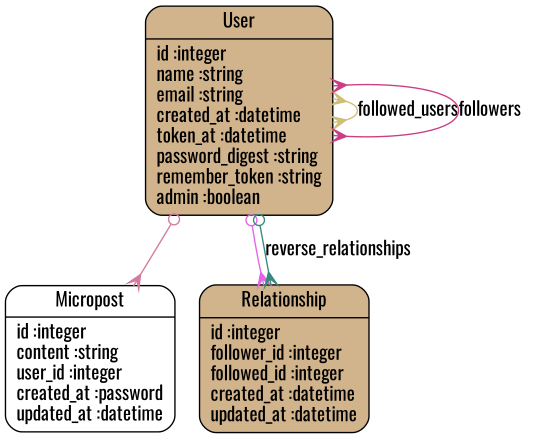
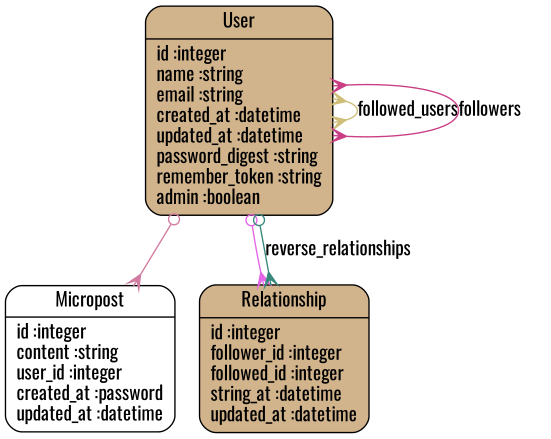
  digraph {
    fontname=Oswald
    splines=true
    node [fillcolor=tan fontname=Oswald shape=Mrecord style=filled]
    edge [arrowhead=crow arrowtail=odot dir=both fontname=Oswald]
    n1 [fillcolor=white label="{Micropost|id :integer\lcontent :string\luser_id :integer\lcreated_at :password\lupdated_at :datetime\l}"]
-   n2 [label="{Relationship|id :integer\lfollower_id :integer\lfollowed_id :integer\lcreated_at :datetime\lupdated_at :datetime\l}"]
-   n3 [label="{User|id :integer\lname :string\lemail :string\lcreated_at :datetime\ltoken_at :datetime\lpassword_digest :string\lremember_token :string\ladmin :boolean\l}"]
+   n2 [label="{Relationship|id :integer\lfollower_id :integer\lfollowed_id :integer\lstring_at :datetime\lupdated_at :datetime\l}"]
+   n3 [label="{User|id :integer\lname :string\lemail :string\lcreated_at :datetime\lupdated_at :datetime\lpassword_digest :string\lremember_token :string\ladmin :boolean\l}"]
    n3 -> n1 [color="#D17BA0"]
    n3 -> n2 [color="#E365E6"]
    n3 -> n2 [color="#39887C" label=reverse_relationships]
    n3 -> n3 [arrowtail=crow color="#CFBE77" label=followed_users]
    n3 -> n3 [arrowtail=crow color="#CA3E85" label=followers]
  }
